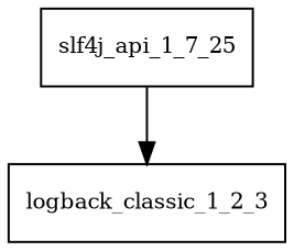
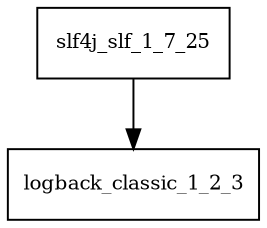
  digraph {
    node [fontsize=10.0 shape=box]
-   slf4j_api_1_7_25
+   slf4j_api_1_7_25 [label=slf4j_slf_1_7_25]
    logback_classic_1_2_3
    slf4j_api_1_7_25 -> logback_classic_1_2_3
  }
